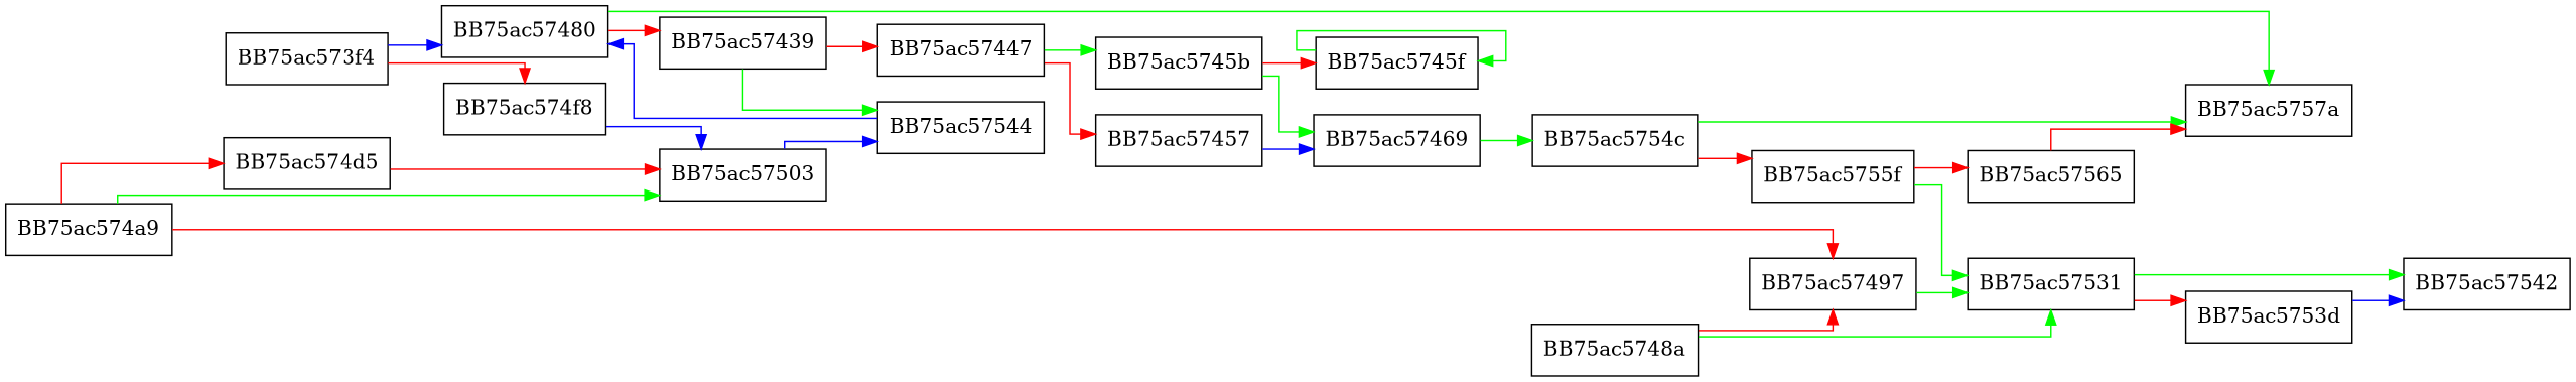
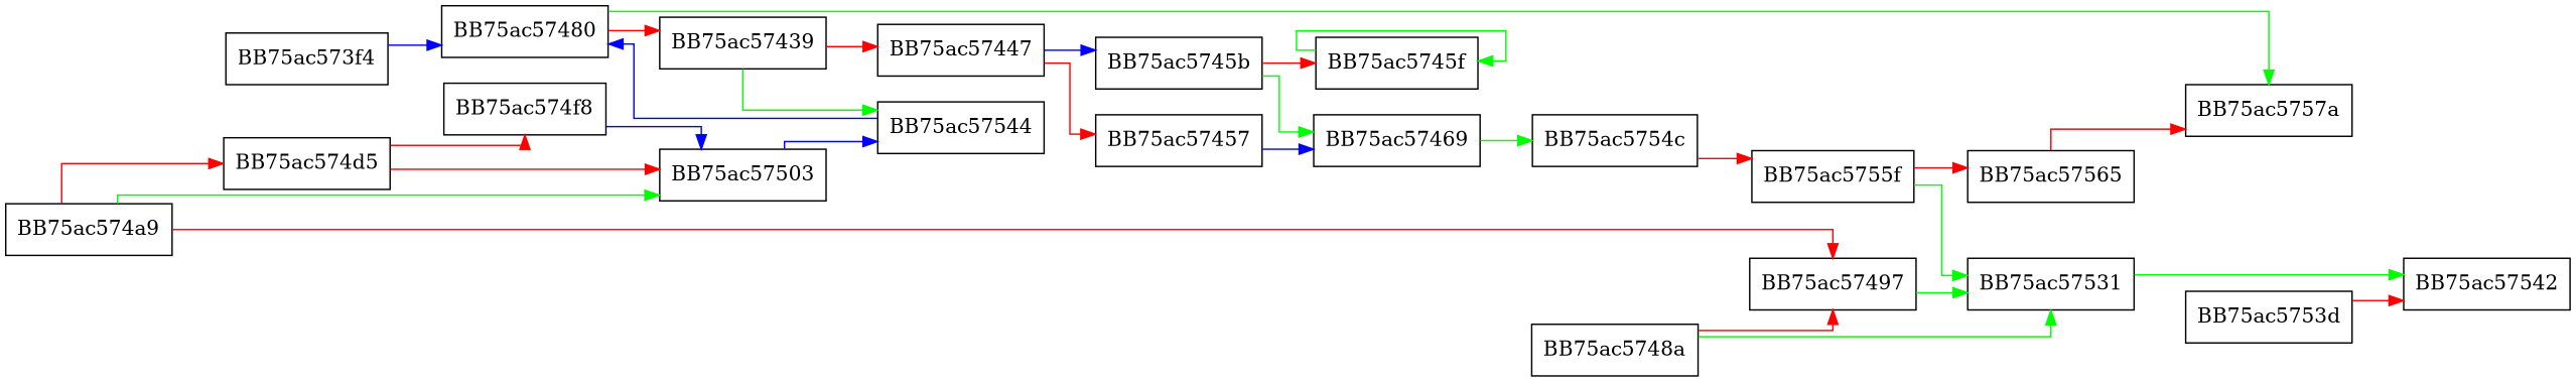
  digraph {
    rankdir=LR
    splines=ortho
    node [shape=box]
    edge [color=red]
    n1 [label=BB75ac57480]
    BB75ac573f4
    BB75ac5757a
    BB75ac57439
    BB75ac57544
    BB75ac57447
    BB75ac5745b
    BB75ac57457
    BB75ac57469
    BB75ac5745f
    BB75ac5754c
    BB75ac5755f
    BB75ac57531
    BB75ac57565
    BB75ac5753d
    BB75ac57542
    BB75ac5748a
    BB75ac57497
    BB75ac574a9
    BB75ac57503
    BB75ac574d5
    BB75ac574f8
    n1 -> BB75ac5757a [color=green]
    n1 -> BB75ac57439
    BB75ac573f4 -> n1 [color=blue]
    BB75ac57439 -> BB75ac57544 [color=green]
    BB75ac57439 -> BB75ac57447
    BB75ac57544 -> n1 [color=blue]
-   BB75ac57447 -> BB75ac5745b [color=green]
+   BB75ac57447 -> BB75ac5745b [color=blue]
    BB75ac57447 -> BB75ac57457
    BB75ac5745b -> BB75ac57469 [color=green]
    BB75ac5745b -> BB75ac5745f
    BB75ac57457 -> BB75ac57469 [color=blue]
    BB75ac57469 -> BB75ac5754c [color=green]
    BB75ac5745f -> BB75ac5745f [color=green]
-   BB75ac5754c -> BB75ac5757a [color=green]
    BB75ac5754c -> BB75ac5755f
    BB75ac5755f -> BB75ac57531 [color=green]
    BB75ac5755f -> BB75ac57565
-   BB75ac57531 -> BB75ac5753d
    BB75ac57531 -> BB75ac57542 [color=green]
    BB75ac57565 -> BB75ac5757a
-   BB75ac5753d -> BB75ac57542 [color=blue]
+   BB75ac5753d -> BB75ac57542
    BB75ac5748a -> BB75ac57531 [color=green]
    BB75ac5748a -> BB75ac57497
    BB75ac57497 -> BB75ac57531 [color=green]
    BB75ac574a9 -> BB75ac57497
    BB75ac574a9 -> BB75ac57503 [color=green]
    BB75ac574a9 -> BB75ac574d5
    BB75ac57503 -> BB75ac57544 [color=blue]
    BB75ac574d5 -> BB75ac57503
-   BB75ac573f4 -> BB75ac574f8
+   BB75ac574d5 -> BB75ac574f8
    BB75ac574f8 -> BB75ac57503 [color=blue]
  }
